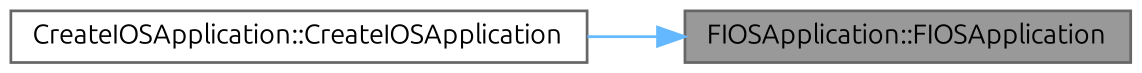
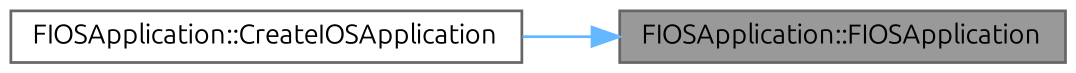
  digraph {
    rankdir=RL
    fontname=Ubuntu
    node [fontname=Ubuntu fontsize=10 shape=box style=filled]
    n1 [color=gray40 fillcolor=grey60 fontcolor=black height=0.2 label="FIOSApplication::FIOSApplication" width=0.4]
-   n2 [color=grey40 fillcolor=white height=0.2 label="CreateIOSApplication::CreateIOSApplication" width=0.4]
+   n2 [color=grey40 fillcolor=white height=0.2 label="FIOSApplication::CreateIOSApplication" width=0.4]
    n1 -> n2 [color=steelblue1 dir=back fontname=Ubuntu fontsize=10 labelfontname=Helvetica labelfontsize=10 style=solid]
  }
